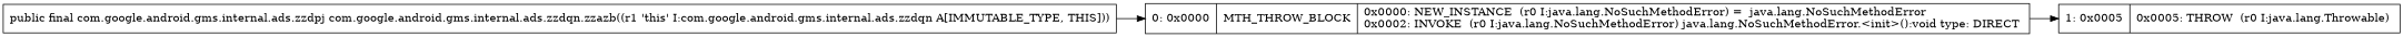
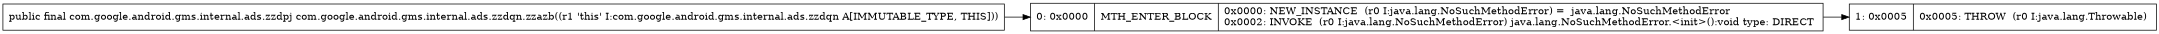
  digraph {
    rankdir=LR
    node [shape=record]
-   n1 [label="{0\:\ 0x0000|MTH_THROW_BLOCK\l|0x0000: NEW_INSTANCE  (r0 I:java.lang.NoSuchMethodError) =  java.lang.NoSuchMethodError \l0x0002: INVOKE  (r0 I:java.lang.NoSuchMethodError) java.lang.NoSuchMethodError.\<init\>():void type: DIRECT \l}"]
+   n1 [label="{0\:\ 0x0000|MTH_ENTER_BLOCK\l|0x0000: NEW_INSTANCE  (r0 I:java.lang.NoSuchMethodError) =  java.lang.NoSuchMethodError \l0x0002: INVOKE  (r0 I:java.lang.NoSuchMethodError) java.lang.NoSuchMethodError.\<init\>():void type: DIRECT \l}"]
    n2 [label="{1\:\ 0x0005|0x0005: THROW  (r0 I:java.lang.Throwable) \l}"]
    n3 [label="{public final com.google.android.gms.internal.ads.zzdpj com.google.android.gms.internal.ads.zzdqn.zzazb((r1 'this' I:com.google.android.gms.internal.ads.zzdqn A[IMMUTABLE_TYPE, THIS])) }"]
    n1 -> n2
    n3 -> n1
  }
